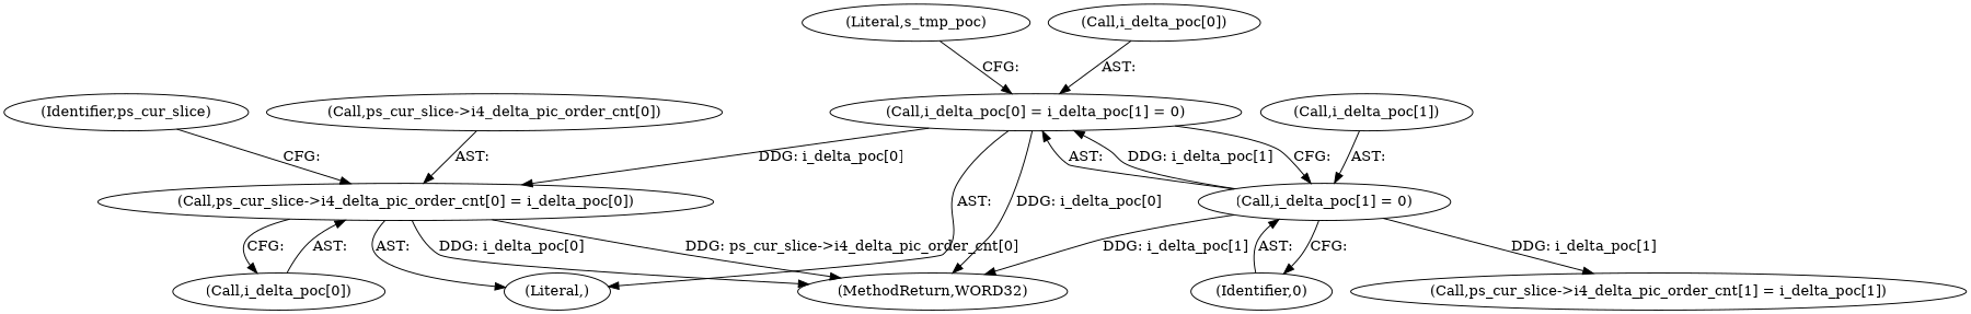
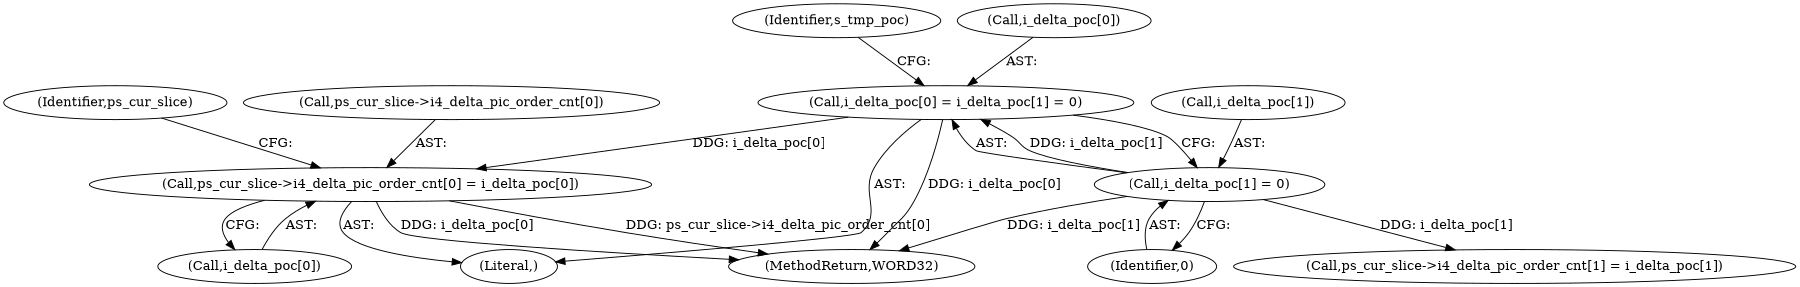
  digraph {
    n1 [label="(Call,ps_cur_slice->i4_delta_pic_order_cnt[0] = i_delta_poc[0])"]
    n2 [label="(Call,i_delta_poc[0])"]
    n3 [label="(Literal,)"]
    n4 [label="(MethodReturn,WORD32)"]
    n5 [label="(Call,i_delta_poc[0] = i_delta_poc[1] = 0)"]
    n6 [label="(Call,i_delta_poc[1] = 0)"]
    n7 [label="(Identifier,0)"]
    n8 [label="(Call,ps_cur_slice->i4_delta_pic_order_cnt[1] = i_delta_poc[1])"]
-   n9 [label="(Literal,s_tmp_poc)"]
+   n9 [label="(Identifier,s_tmp_poc)"]
    n10 [label="(Identifier,ps_cur_slice)"]
    n11 [label="(Call,i_delta_poc[1])"]
    n12 [label="(Call,ps_cur_slice->i4_delta_pic_order_cnt[0])"]
    n13 [label="(Call,i_delta_poc[0])"]
    n1 -> n2 [label="CFG: "]
    n1 -> n3 [label="AST: "]
    n1 -> n4 [label="DDG: i_delta_poc[0]"]
    n1 -> n4 [label="DDG: ps_cur_slice->i4_delta_pic_order_cnt[0]"]
    n2 -> n1 [label="AST: "]
    n5 -> n1 [label="DDG: i_delta_poc[0]"]
    n5 -> n3 [label="AST: "]
    n5 -> n4 [label="DDG: i_delta_poc[0]"]
    n5 -> n6 [label="CFG: "]
    n6 -> n4 [label="DDG: i_delta_poc[1]"]
    n6 -> n5 [label="AST: "]
    n6 -> n5 [label="DDG: i_delta_poc[1]"]
    n6 -> n7 [label="CFG: "]
    n6 -> n8 [label="DDG: i_delta_poc[1]"]
    n7 -> n6 [label="AST: "]
    n9 -> n5 [label="CFG: "]
    n10 -> n1 [label="CFG: "]
    n11 -> n6 [label="AST: "]
    n12 -> n1 [label="AST: "]
    n13 -> n5 [label="AST: "]
  }
